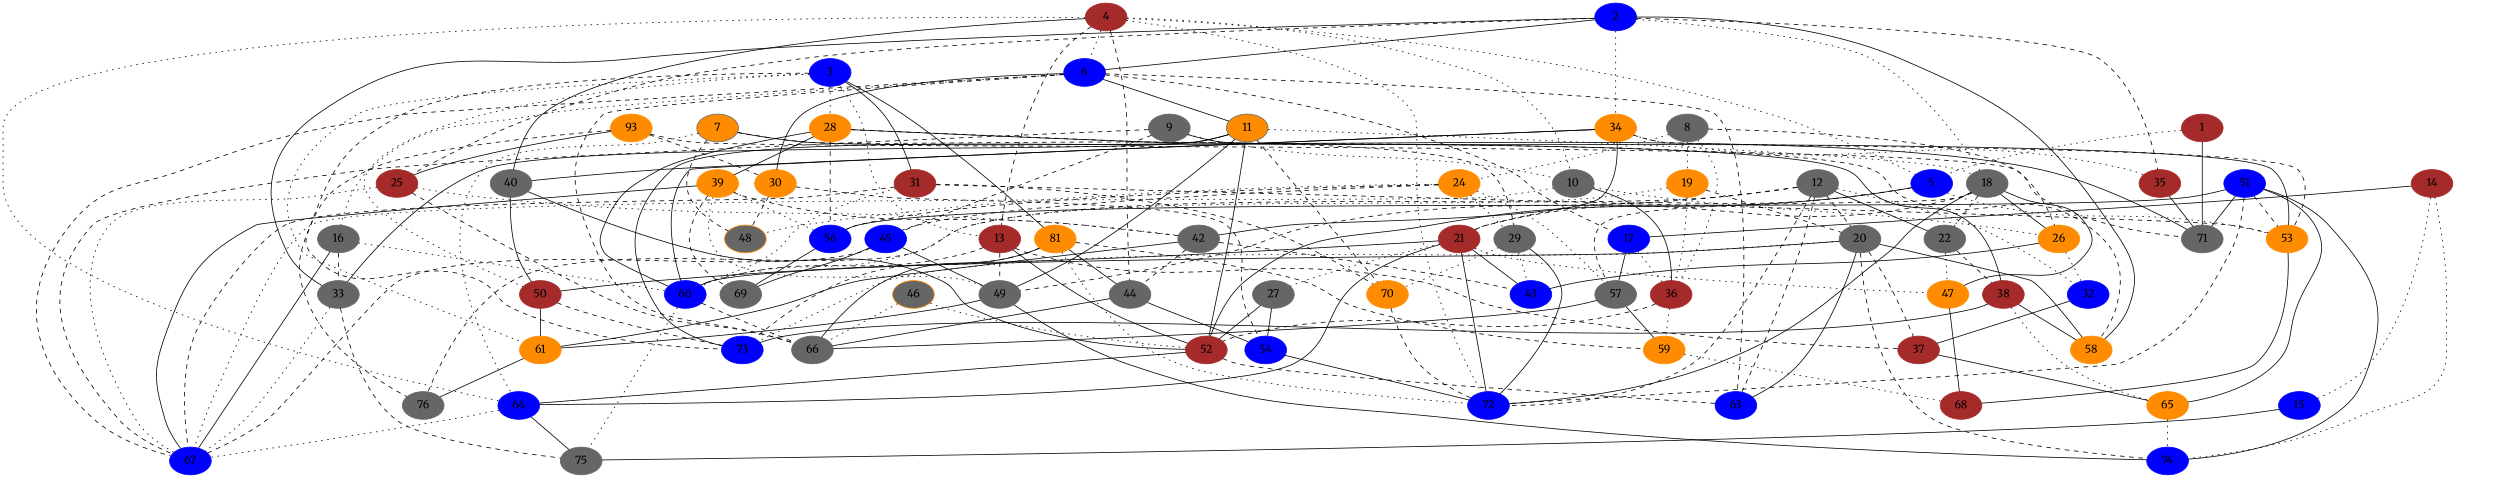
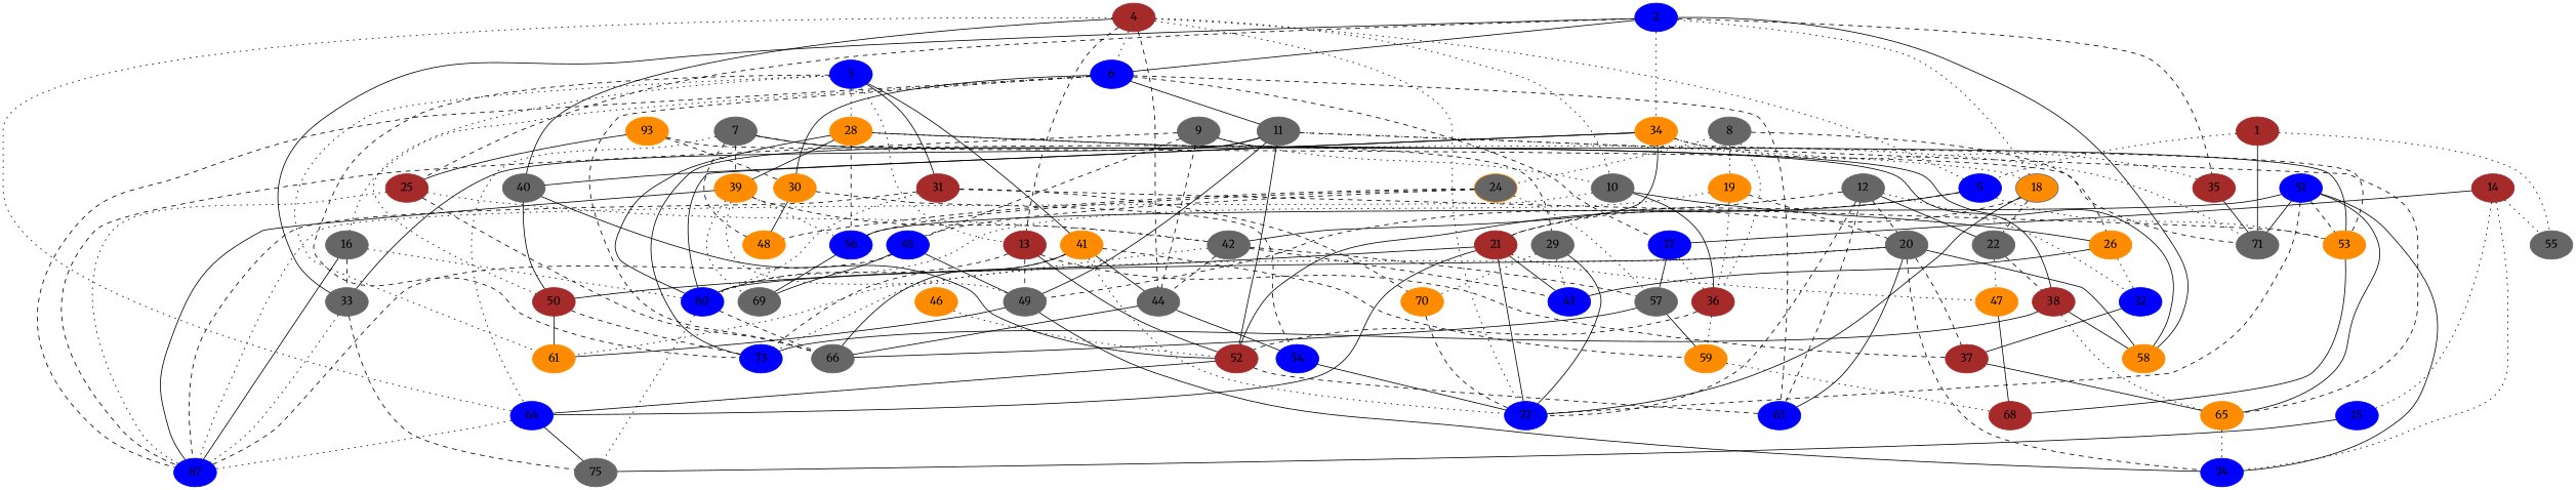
  graph {
    fontname=Merriweather
    node [color=gray40 fontname=Merriweather style=filled]
    edge [fontname=Merriweather style=solid weight=1.0]
    1 [color=brown]
    5 [color=blue]
+   55
    71
    21 [color=brown]
    52 [color=brown]
    53 [color=darkorange]
    2 [color=blue]
    6 [color=blue]
-   18
+   18 [fillcolor=darkorange]
    25 [color=brown]
    33
    34 [color=darkorange]
    35 [color=brown]
    58 [color=darkorange]
-   11 [fillcolor=darkorange]
+   11
    16
    17 [color=blue]
    30 [color=darkorange]
    63 [color=blue]
    66
    67 [color=blue]
    72 [color=blue]
    26 [color=darkorange]
    22
    47 [color=darkorange]
    42
    75
    40
    60 [color=blue]
    3 [color=blue]
    13 [color=brown]
    28 [color=darkorange]
    31 [color=brown]
-   41 [color=darkorange label=81]
+   41 [color=darkorange]
    50 [color=brown]
    61 [color=darkorange]
    73 [color=blue]
    49
    37 [color=brown]
    39 [color=darkorange]
    56 [color=blue]
    70 [color=darkorange]
    44
    59 [color=darkorange]
-   76
    4 [color=brown]
    10
    64 [color=blue]
    36 [color=brown]
    54 [color=blue]
-   27
    43 [color=blue]
    68 [color=brown]
    65 [color=darkorange]
    57
-   48 [color=darkorange fillcolor=gray40]
-   7 [fillcolor=darkorange]
+   48 [color=darkorange]
+   7
    29
    38 [color=brown]
    69
    19 [color=darkorange]
    8
-   24 [color=darkorange]
+   24 [color=darkorange fillcolor=gray40]
    20
    45 [color=blue]
    32 [color=blue]
    9
    74 [color=blue]
    12
    14 [color=brown]
    15 [color=blue]
    n73 [color=darkorange label=93]
-   46 [color=darkorange fillcolor=gray40]
+   46 [color=darkorange]
    51 [color=blue]
    1 -- 5 [style=dotted]
+   1 -- 55 [style=dotted]
    1 -- 71
    5 -- 21 [style=dashed]
    5 -- 52
    5 -- 53 [style=dotted]
    21 -- 72
    21 -- 47 [style=dotted]
    21 -- 50
    21 -- 64
-   21 -- 27 [style=dotted]
    21 -- 43
    52 -- 63 [style=dashed weight=2.0]
    52 -- 64
    53 -- 68
    2 -- 6
    2 -- 18 [style=dotted]
    2 -- 25 [style=dashed]
    2 -- 33
    2 -- 34 [style=dotted]
    2 -- 35 [style=dashed]
    2 -- 58
    6 -- 11
    6 -- 16 [style=dotted]
    6 -- 17 [style=dashed]
    6 -- 30
    6 -- 63 [style=dashed]
    6 -- 66 [style=dashed]
    6 -- 67 [style=dashed]
    18 -- 21 [style=dashed]
    18 -- 72
-   18 -- 26
    18 -- 22 [style=dashed]
-   18 -- 47
    25 -- 66 [style=dashed]
    25 -- 67 [style=dotted]
    25 -- 42 [style=dotted]
    33 -- 67 [style=dotted]
    33 -- 75 [style=dashed]
    34 -- 53 [style=dashed]
    34 -- 35 [style=dotted]
    34 -- 42
    34 -- 40
    34 -- 60
    35 -- 71
    11 -- 52
    11 -- 18 [style=dotted]
    11 -- 33
    11 -- 73
    11 -- 49
-   11 -- 70 [style=dashed]
+   11 -- 65 [style=dashed]
    16 -- 33 [style=dashed]
    16 -- 67
    16 -- 60 [style=dotted]
    17 -- 36 [style=dotted]
    17 -- 57
    30 -- 54 [style=dashed]
-   30 -- 48 [style=dashed]
+   30 -- 48
    26 -- 43
    26 -- 32 [style=dotted]
    22 -- 47 [style=dotted]
    22 -- 38 [style=dashed weight=2.0]
    47 -- 68
-   42 -- 61
+   42 -- 61 [style=dotted]
    42 -- 44 [style=dashed]
    42 -- 43 [style=dashed]
-   18 -- 57 [style=dashed]
+   42 -- 57 [style=dashed]
    40 -- 52
    40 -- 50
    60 -- 66 [style=dashed]
    60 -- 75 [style=dotted]
    3 -- 13 [style=dotted]
    3 -- 28 [style=dotted]
    3 -- 31
    3 -- 41
    3 -- 50 [style=dotted]
    3 -- 61 [style=dotted]
    3 -- 73 [style=dashed]
    13 -- 52
    13 -- 60 [style=dashed]
    13 -- 49 [style=dashed]
    13 -- 37 [style=dashed]
-   28 -- 71 [weight=2.0]
-   28 -- 58 [style=dashed]
+   28 -- 71 [style=dotted weight=2.0]
+   28 -- 58
    28 -- 60
    28 -- 39
    28 -- 56 [style=dashed]
    31 -- 53 [style=dashed]
    31 -- 67 [style=dashed]
    31 -- 60 [style=dotted]
    31 -- 70 [style=dashed]
    41 -- 66
    41 -- 72 [style=dotted]
    41 -- 73 [style=dashed]
    41 -- 44
    41 -- 59 [style=dashed]
    50 -- 61
    50 -- 73 [style=dashed]
-   61 -- 76
    49 -- 61
    49 -- 74
    37 -- 65
    39 -- 67
    39 -- 42 [style=dashed]
    39 -- 49 [style=dotted]
    39 -- 56 [style=dotted]
-   39 -- 69 [style=dashed]
+   39 -- 69 [style=dotted]
    56 -- 69
    70 -- 72 [style=dashed]
    44 -- 66
    44 -- 54
    59 -- 68 [style=dotted]
    4 -- 5 [style=dotted]
    4 -- 6 [style=dotted]
    4 -- 72 [style=dotted]
    4 -- 40
    4 -- 13 [style=dashed]
    4 -- 44 [style=dashed]
    4 -- 10 [style=dotted]
    4 -- 64 [style=dotted]
    10 -- 67 [style=dotted]
-   10 -- 26 [style=dotted]
+   10 -- 26
    10 -- 36
    64 -- 67 [style=dotted]
    64 -- 75
    36 -- 52 [style=dashed]
    36 -- 59 [style=dotted weight=2.0]
    54 -- 72
-   27 -- 52
-   27 -- 54
    65 -- 74 [style=dotted]
    57 -- 66
    57 -- 59
+   7 -- 39 [style=dashed]
    7 -- 64 [style=dotted]
    7 -- 48 [style=dashed]
    7 -- 29 [style=dashed]
    7 -- 38
    29 -- 72
    29 -- 70 [style=dotted]
    29 -- 43 [style=dotted]
    38 -- 58
    38 -- 73
    38 -- 65 [style=dotted]
    19 -- 60 [style=dotted]
    19 -- 36 [style=dotted]
    19 -- 20 [style=dashed]
    8 -- 26 [style=dashed]
    8 -- 36 [style=dotted]
    8 -- 19 [style=dotted]
    8 -- 24 [style=dotted weight=2.0]
    24 -- 56 [style=dashed]
    24 -- 57 [style=dotted]
-   24 -- 48 [style=dotted]
-   24 -- 29 [style=dotted]
+   24 -- 48 [style=dashed]
    24 -- 45 [style=dashed]
    20 -- 58
    20 -- 63
    20 -- 60
    20 -- 73 [style=dotted]
    20 -- 37 [style=dashed]
    20 -- 74 [style=dashed]
    45 -- 67 [style=dashed]
    45 -- 49
    45 -- 69
    32 -- 37
    9 -- 53
    9 -- 67 [style=dashed]
+   9 -- 44 [style=dashed]
    9 -- 10 [style=dotted]
    9 -- 45 [style=dashed]
    12 -- 63 [style=dashed]
    12 -- 72 [style=dashed]
    12 -- 22
    12 -- 49 [style=dashed]
-   12 -- 76 [style=dashed]
    12 -- 20 [style=dashed]
    12 -- 32 [style=dotted]
+   14 -- 55 [style=dotted]
    14 -- 17
    14 -- 74 [style=dotted]
    14 -- 15 [style=dotted]
    15 -- 75
    n73 -- 71 [style=dashed]
    n73 -- 25
    n73 -- 30 [style=dashed]
-   n73 -- 76 [style=dashed]
    46 -- 52 [style=dotted]
-   46 -- 66 [style=dotted]
    51 -- 71
    51 -- 53 [style=dashed]
    51 -- 72 [style=dashed]
    51 -- 56
    51 -- 65
    51 -- 74
  }
